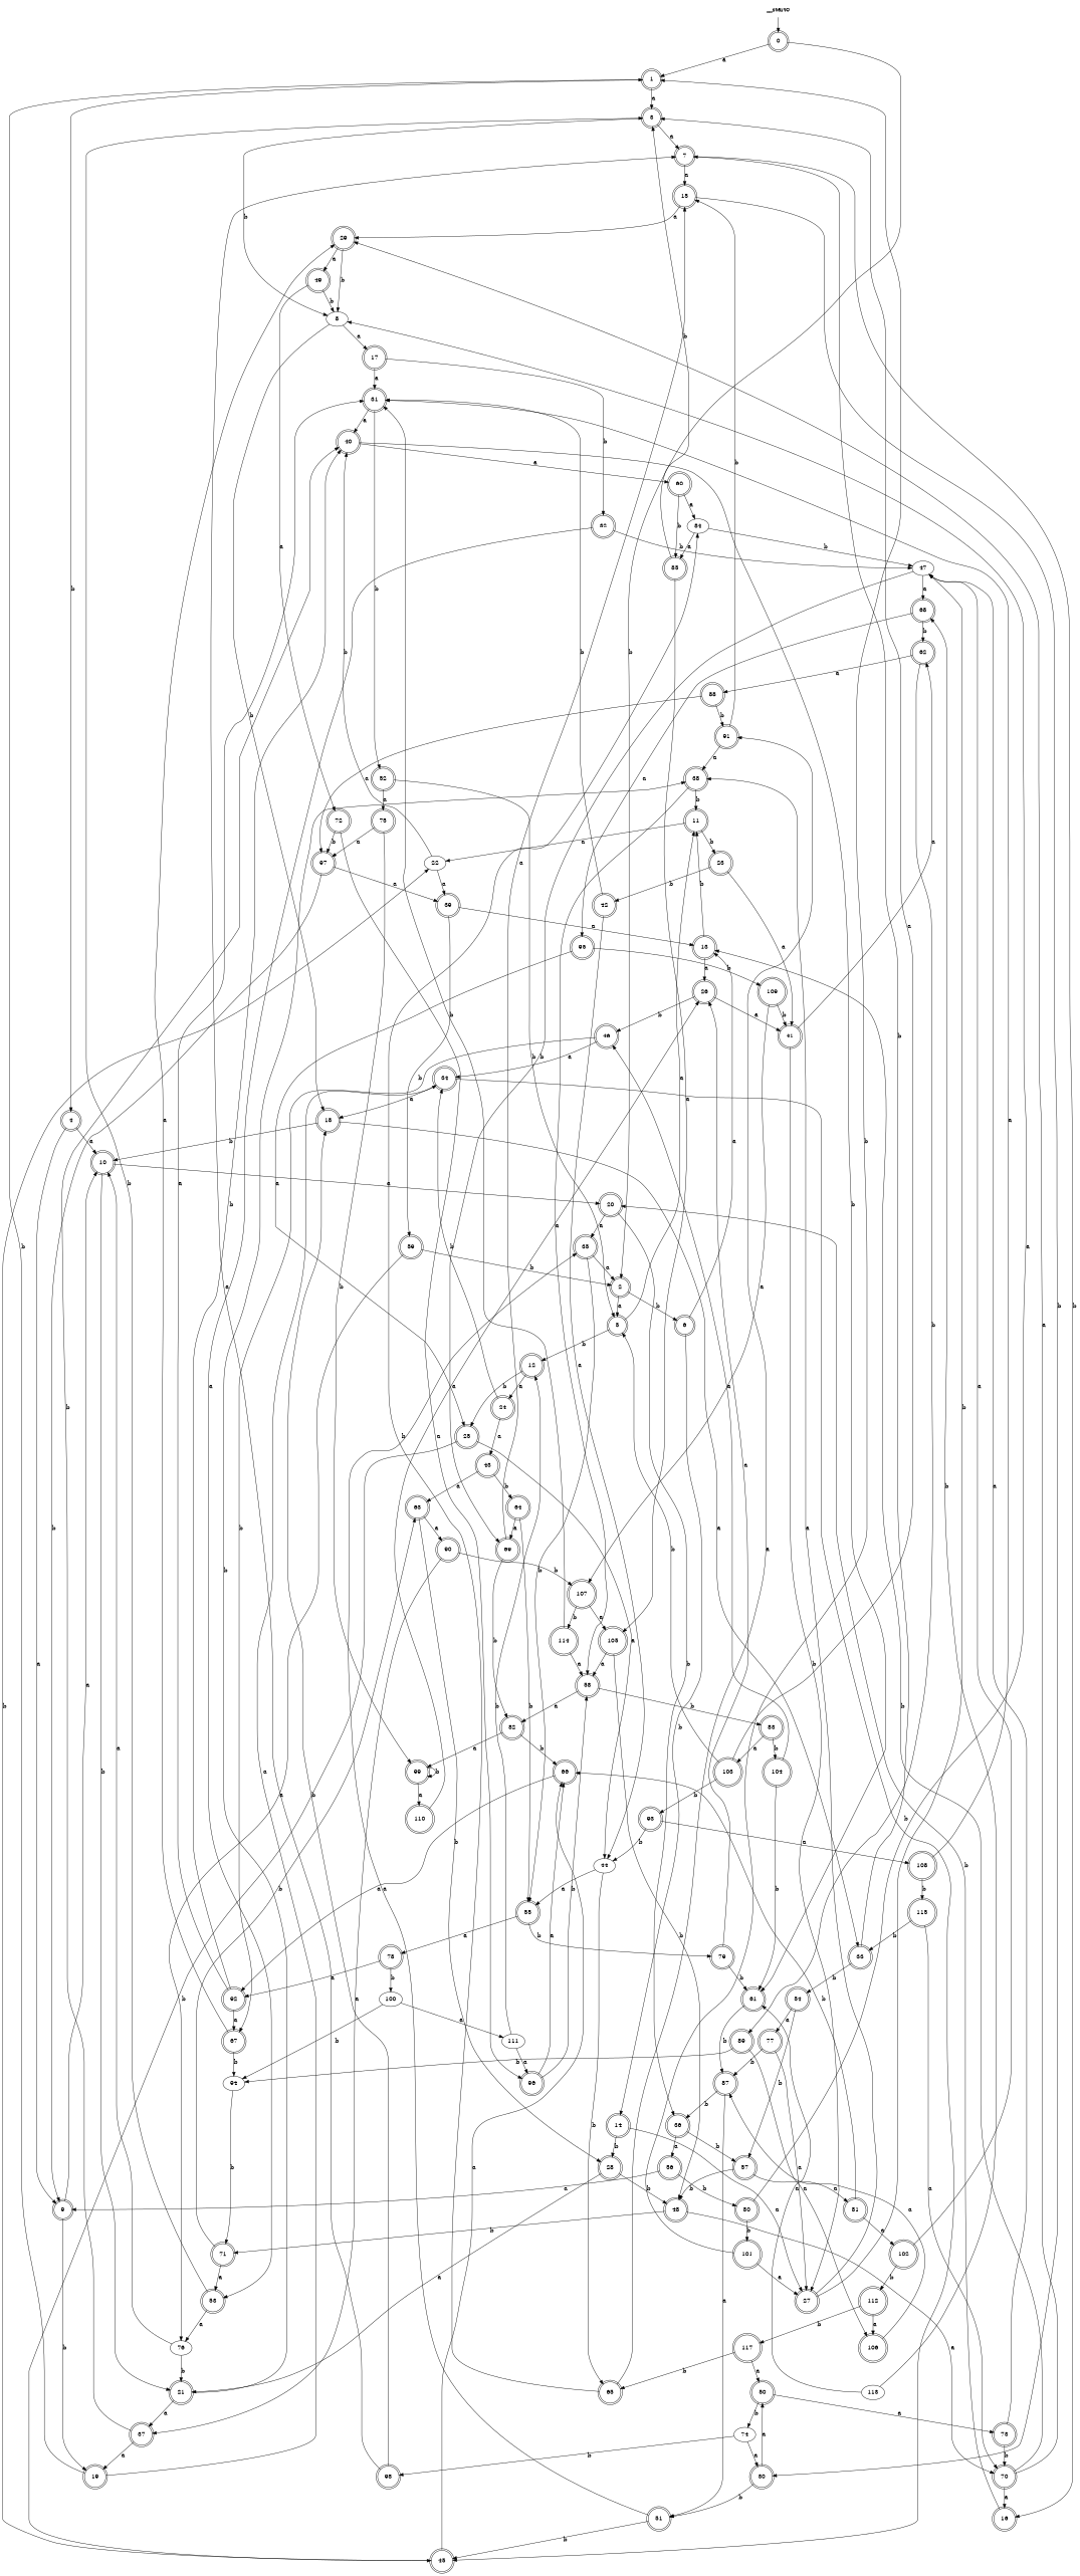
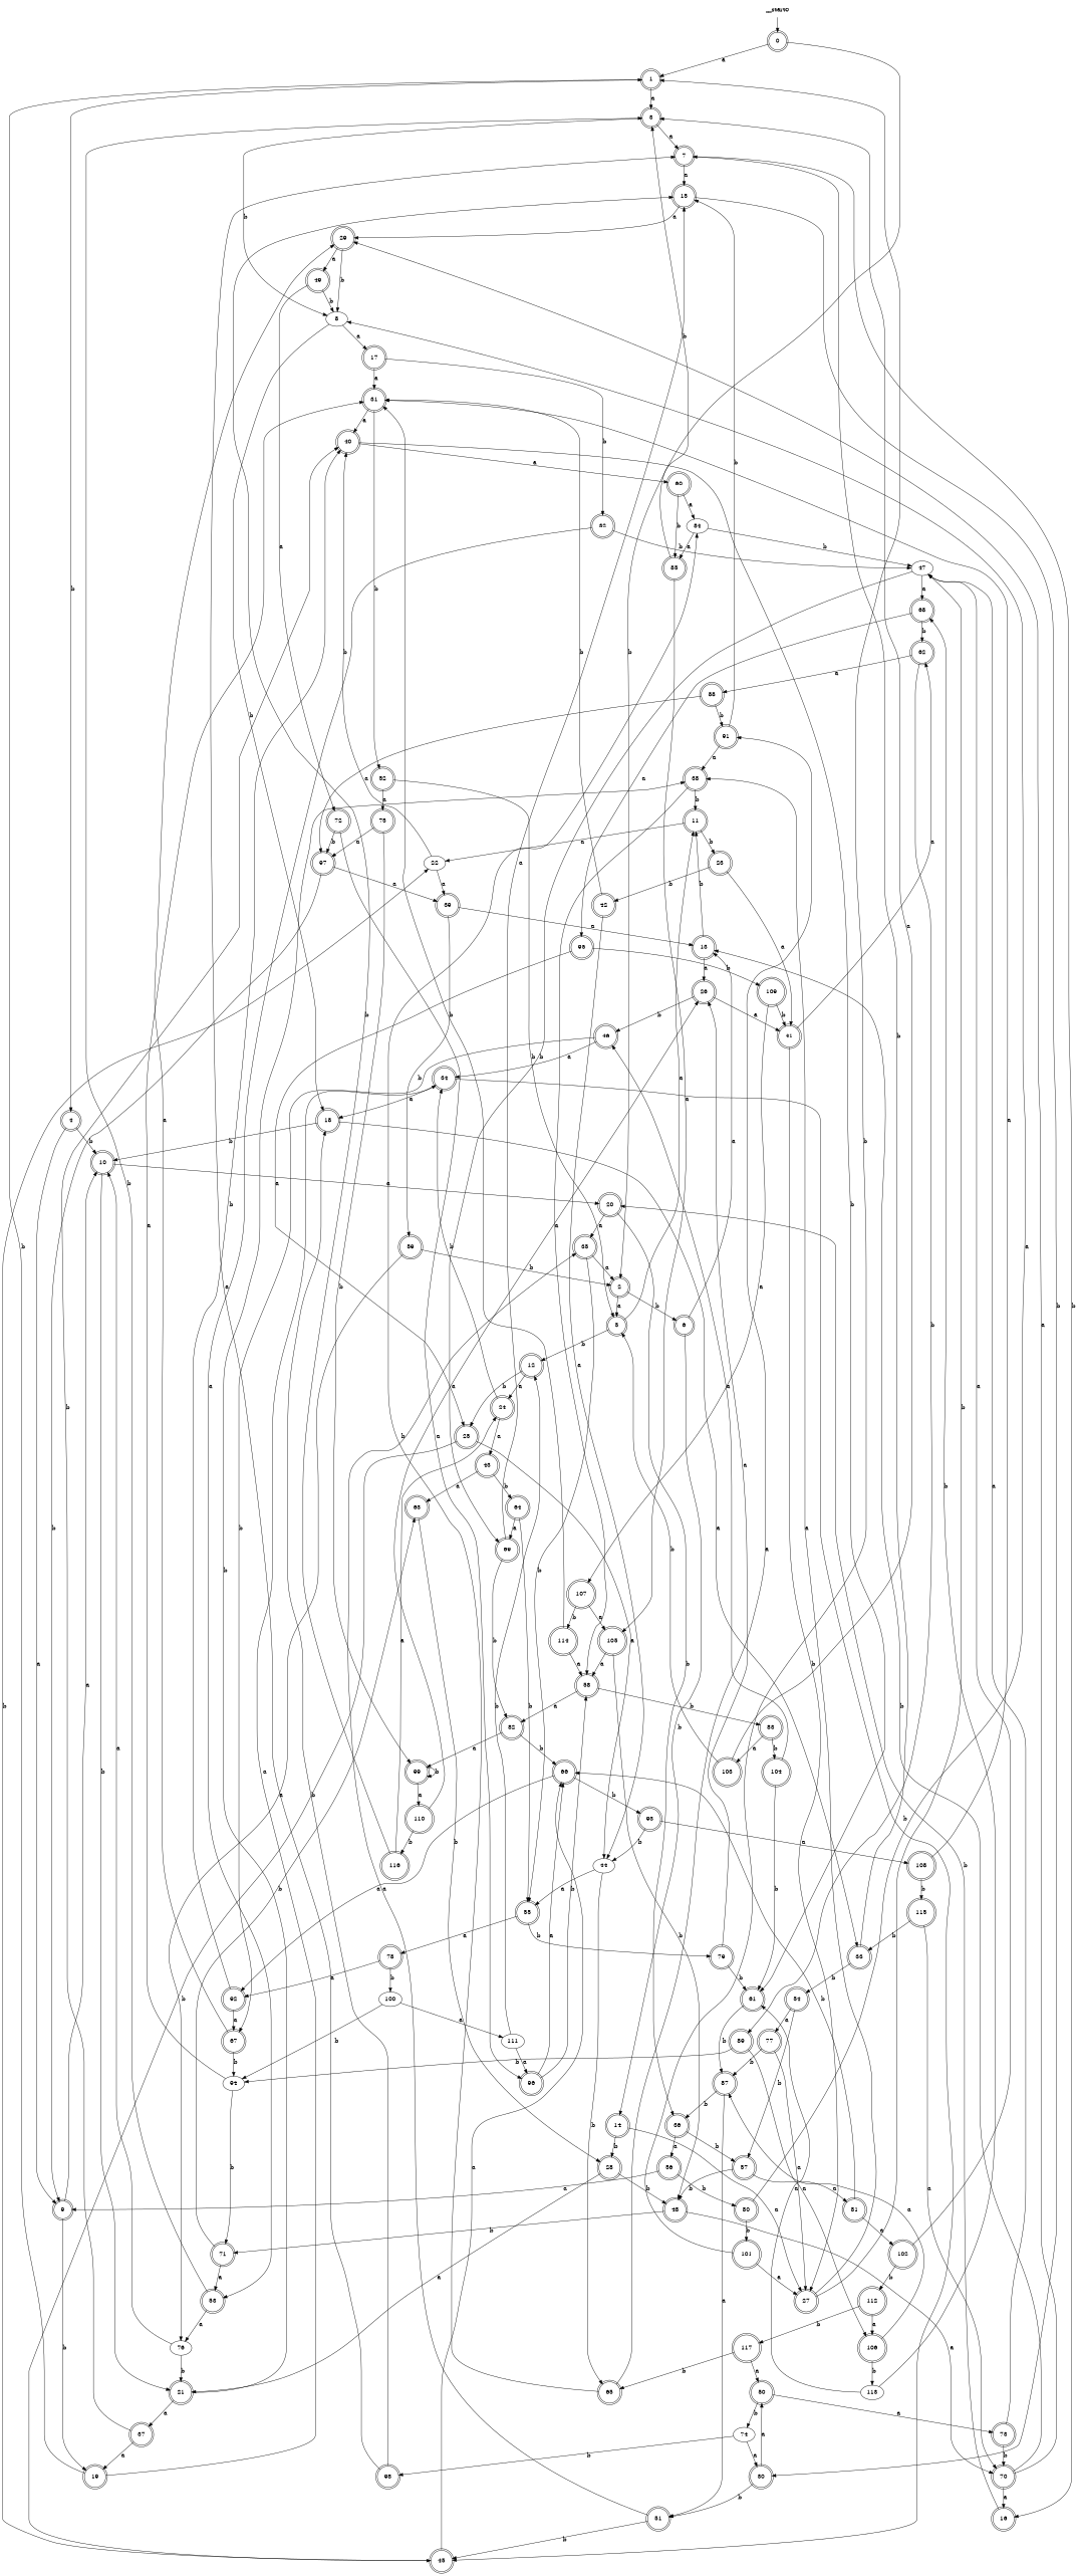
  digraph {
    node [shape=doublecircle]
    __start0 [shape=none]
    0
    1
    2
    3
    4
    5
    6
    7
    8 [shape=""]
    9
    10
    11
    12
    13
    14
    15
    16
    17
    18
    19
    20
    21
    22 [shape=""]
    23
    24
    25
    26
    27
    28
    29
    30
    31
    32
    33
    34
    35
    36
    37
    38
    39
    40
    41
    42
    43
    44 [shape=""]
    45
    46
    47 [shape=""]
    48
    49
    50
    51
    52
    53
    54
    55
    56
    57
    58
    59
    60
    61
    62
    63
    64
    65
    66
    67
    68
    69
    70
    71
    72
    73
    74 [shape=""]
    75
    76 [shape=""]
    77
    78
    79
    80
    81
    82
    83
    84 [shape=""]
    85
    87
    88
    89
-   90
    91
    92
    93
    94 [shape=""]
    95
    96
    97
    98
    99
    100 [shape=""]
    101
    102
    103
    104
    105
    106
    107
    108
    109
    110
    111 [shape=""]
    112
    113 [shape=""]
    114
    115
+   116
    117
    __start0 -> 0
    0 -> 1 [label=a]
    0 -> 2 [label=b]
    1 -> 3 [label=a]
    1 -> 4 [label=b]
    2 -> 5 [label=a]
    2 -> 6 [label=b]
    3 -> 7 [label=a]
    3 -> 8 [label=b]
    4 -> 9 [label=a]
-   4 -> 10 [label=a]
+   4 -> 10 [label=b]
    5 -> 11 [label=a]
    5 -> 12 [label=b]
    6 -> 13 [label=a]
    6 -> 14 [label=b]
    7 -> 15 [label=a]
    7 -> 16 [label=b]
    8 -> 17 [label=a]
    8 -> 18 [label=b]
    9 -> 10 [label=a]
    9 -> 19 [label=b]
    10 -> 20 [label=a]
    10 -> 21 [label=b]
    11 -> 22 [label=a]
    11 -> 23 [label=b]
    12 -> 24 [label=a]
    12 -> 25 [label=b]
    13 -> 11 [label=b]
    13 -> 26 [label=a]
    14 -> 27 [label=a]
    14 -> 28 [label=b]
    15 -> 29 [label=a]
    15 -> 30 [label=b]
    16 -> 20 [label=b]
    17 -> 31 [label=a]
    17 -> 32 [label=b]
    18 -> 10 [label=b]
    18 -> 33 [label=a]
    19 -> 1 [label=b]
    19 -> 34 [label=a]
    20 -> 35 [label=a]
    20 -> 36 [label=b]
    21 -> 37 [label=a]
    21 -> 38 [label=b]
    22 -> 39 [label=a]
    22 -> 40 [label=b]
    23 -> 41 [label=a]
    23 -> 42 [label=b]
    24 -> 34 [label=b]
    24 -> 43 [label=a]
    25 -> 44 [label=a]
    25 -> 45 [label=b]
    26 -> 41 [label=a]
    26 -> 46 [label=b]
    27 -> 38 [label=a]
    27 -> 47 [label=b]
    28 -> 21 [label=a]
    28 -> 48 [label=b]
    29 -> 8 [label=b]
    29 -> 49 [label=a]
    30 -> 50 [label=a]
    30 -> 51 [label=b]
    31 -> 40 [label=a]
    31 -> 52 [label=b]
    32 -> 47 [label=b]
    32 -> 53 [label=a]
    33 -> 7 [label=b]
    33 -> 54 [label=b]
    34 -> 18 [label=a]
    34 -> 45 [label=b]
    35 -> 2 [label=a]
    35 -> 55 [label=b]
    36 -> 56 [label=a]
    36 -> 57 [label=b]
    37 -> 19 [label=a]
    37 -> 40 [label=b]
    38 -> 11 [label=b]
    38 -> 58 [label=a]
    39 -> 13 [label=a]
    39 -> 59 [label=b]
    40 -> 60 [label=a]
    40 -> 61 [label=b]
    41 -> 27 [label=b]
    41 -> 62 [label=a]
    42 -> 31 [label=b]
    42 -> 44 [label=a]
    43 -> 63 [label=a]
    43 -> 64 [label=b]
    44 -> 55 [label=a]
    44 -> 65 [label=b]
    45 -> 22 [label=b]
    45 -> 66 [label=a]
    46 -> 34 [label=a]
    46 -> 67 [label=b]
    47 -> 68 [label=a]
    47 -> 69 [label=b]
    48 -> 70 [label=a]
    48 -> 71 [label=b]
    49 -> 8 [label=b]
    49 -> 72 [label=a]
    50 -> 73 [label=a]
    50 -> 74 [label=b]
    51 -> 35 [label=a]
    51 -> 45 [label=b]
    52 -> 5 [label=b]
    52 -> 75 [label=a]
    53 -> 3 [label=b]
    53 -> 76 [label=a]
    54 -> 57 [label=b]
    54 -> 77 [label=a]
    55 -> 78 [label=a]
    55 -> 79 [label=b]
    56 -> 9 [label=a]
    56 -> 80 [label=b]
    57 -> 48 [label=b]
    57 -> 81 [label=a]
    58 -> 82 [label=a]
    58 -> 83 [label=b]
    59 -> 2 [label=b]
    59 -> 76 [label=a]
    60 -> 84 [label=a]
    60 -> 85 [label=b]
    61 -> 87 [label=b]
    62 -> 88 [label=a]
    62 -> 89 [label=b]
    63 -> 28 [label=b]
-   63 -> 90 [label=a]
    64 -> 55 [label=b]
    64 -> 69 [label=a]
    65 -> 84 [label=b]
    65 -> 91 [label=a]
    66 -> 92 [label=a]
-   103 -> 93 [label=b]
+   66 -> 93 [label=b]
    67 -> 29 [label=a]
    67 -> 94 [label=b]
    68 -> 62 [label=b]
    68 -> 95 [label=a]
    69 -> 15 [label=a]
    69 -> 82 [label=b]
    70 -> 13 [label=b]
    70 -> 16 [label=a]
    70 -> 29 [label=a]
    71 -> 53 [label=a]
    71 -> 63 [label=b]
    72 -> 96 [label=a]
    72 -> 97 [label=b]
    73 -> 47 [label=a]
    73 -> 70 [label=b]
    74 -> 30 [label=a]
    74 -> 98 [label=b]
    75 -> 97 [label=a]
    75 -> 99 [label=b]
    76 -> 10 [label=a]
    76 -> 21 [label=b]
    77 -> 27 [label=a]
    77 -> 87 [label=b]
    78 -> 92 [label=a]
    78 -> 100 [label=b]
    79 -> 26 [label=a]
    79 -> 61 [label=b]
    80 -> 8 [label=a]
    80 -> 101 [label=b]
    81 -> 66 [label=b]
    81 -> 102 [label=a]
    82 -> 66 [label=b]
    82 -> 99 [label=a]
    83 -> 103 [label=a]
    83 -> 104 [label=b]
    84 -> 47 [label=b]
    84 -> 85 [label=a]
    85 -> 3 [label=b]
    85 -> 105 [label=a]
    87 -> 36 [label=b]
    87 -> 51 [label=a]
    88 -> 91 [label=b]
    88 -> 97 [label=a]
    89 -> 94 [label=b]
    89 -> 106 [label=a]
-   90 -> 37 [label=a]
-   90 -> 107 [label=b]
    91 -> 15 [label=b]
    91 -> 38 [label=a]
    92 -> 40 [label=b]
    92 -> 67 [label=a]
    93 -> 44 [label=b]
    93 -> 108 [label=a]
-   92 -> 31 [label=a]
+   94 -> 31 [label=a]
    94 -> 71 [label=b]
    95 -> 25 [label=a]
    95 -> 109 [label=b]
    96 -> 58 [label=b]
    96 -> 66 [label=a]
    97 -> 9 [label=b]
    97 -> 39 [label=a]
    98 -> 7 [label=a]
    98 -> 18 [label=b]
    99 -> 99 [label=b]
    99 -> 110 [label=a]
    100 -> 94 [label=b]
    100 -> 111 [label=a]
    101 -> 1 [label=b]
    101 -> 27 [label=a]
    102 -> 47 [label=a]
    102 -> 112 [label=b]
    103 -> 3 [label=a]
    103 -> 5 [label=b]
    104 -> 46 [label=a]
    104 -> 61 [label=b]
    105 -> 48 [label=b]
    105 -> 58 [label=a]
    106 -> 87 [label=a]
+   106 -> 113 [label=b]
    107 -> 105 [label=a]
    107 -> 114 [label=b]
    108 -> 31 [label=a]
    108 -> 115 [label=b]
    109 -> 41 [label=b]
    109 -> 107 [label=a]
    110 -> 26 [label=a]
+   110 -> 116 [label=b]
    111 -> 12 [label=b]
    111 -> 96 [label=a]
    112 -> 106 [label=a]
    112 -> 117 [label=b]
    113 -> 61 [label=a]
    113 -> 68 [label=b]
    114 -> 31 [label=b]
    114 -> 58 [label=a]
    115 -> 33 [label=b]
    115 -> 70 [label=a]
+   116 -> 15 [label=b]
+   116 -> 24 [label=a]
    117 -> 50 [label=a]
    117 -> 65 [label=b]
  }
